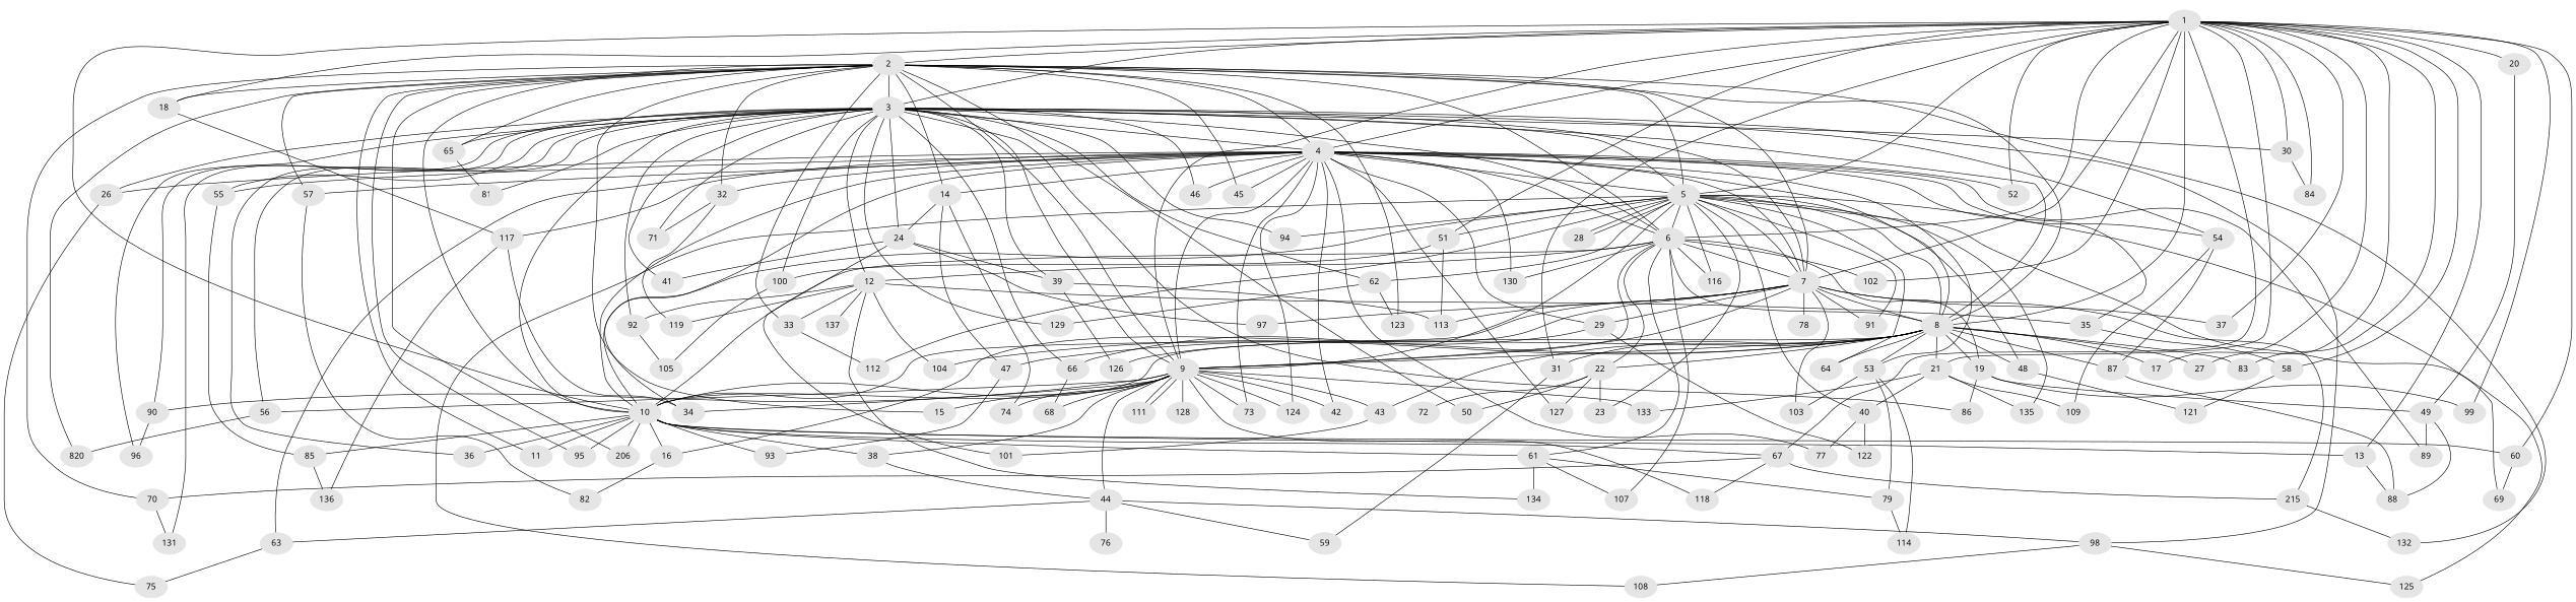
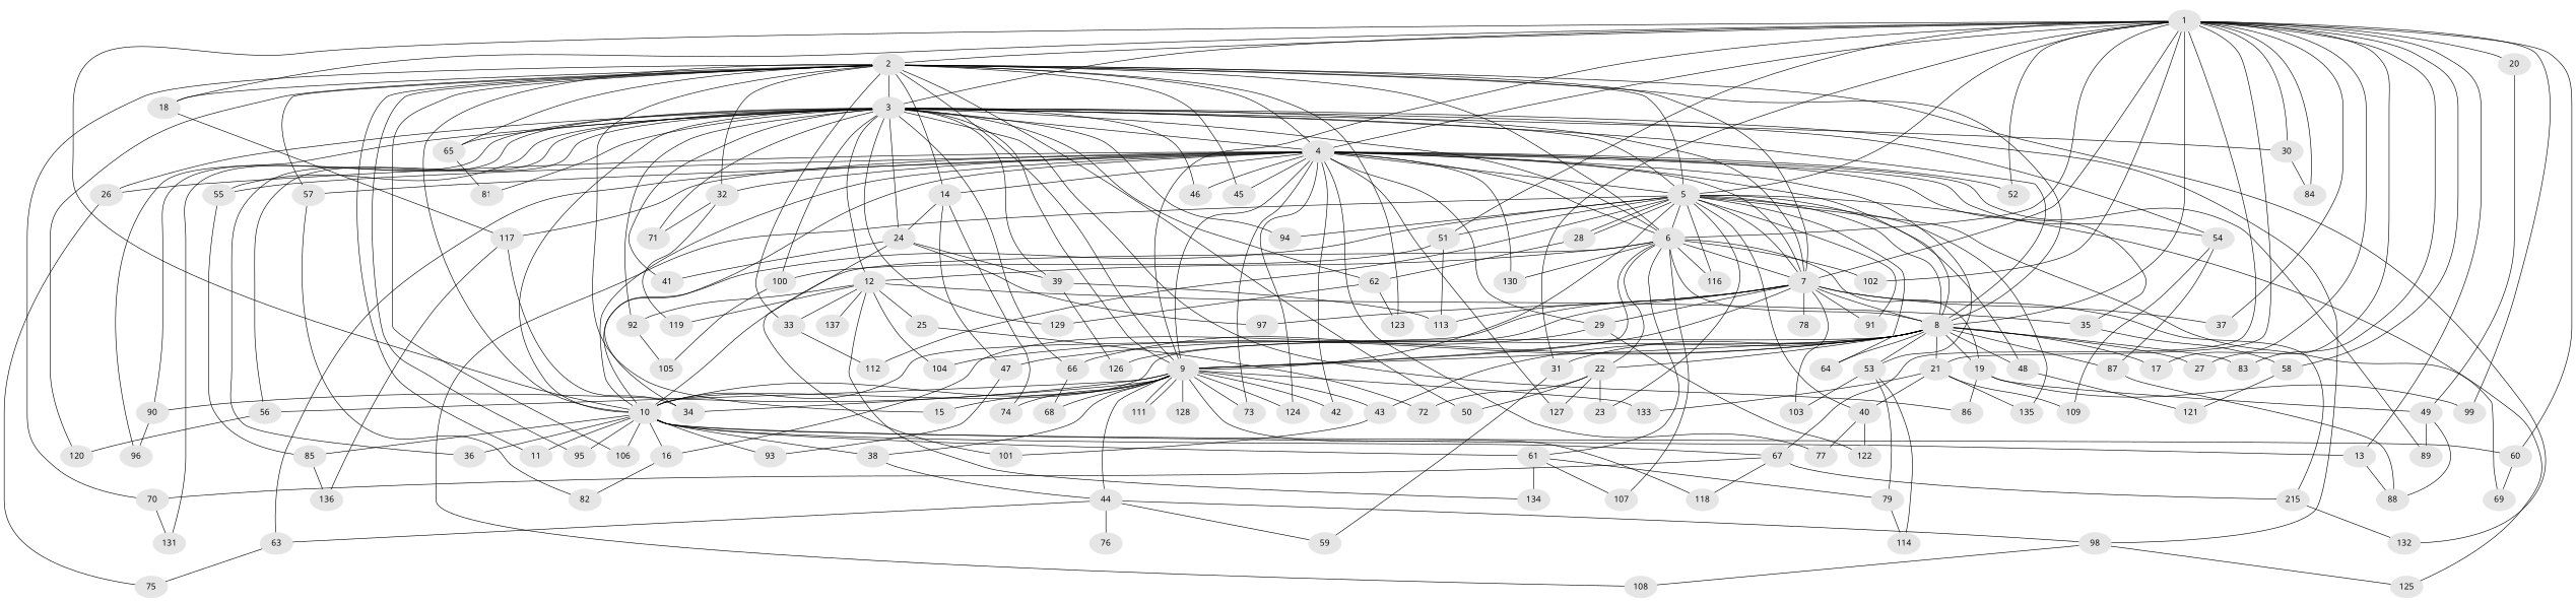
  graph {
    fontname="Noto Sans"
    node [color=gray90 fontname="Noto Sans" style=filled]
    edge [fontname="Noto Sans"]
    1
    2
    3
    4
    5
    6
    7
    8
    9
    10
    13
    17
    18
    20
    21
    27
    30
    31
    37
    51
    52
    58
    60
    67
    83
    84
    99
    102
    11
    14
    15
    32
    33
    45
    50
    57
    65
    70
    95
-   106 [label=206]
-   120 [label=820]
+   106
+   120
    123
    132
    12
    24
    26
    36
    39
    41
    46
    54
    55
    56
    62
    66
    71
    81
    86
    90
    92
    94
    96
    98
    100
    129
    131
    29
    34
    35
    42
    53
    63
    73
    77
    89
    117
    124
    127
    130
    23
    28
    40
    48
    64
    69
    91
    108
    112
    116
    125
    135
    19
    22
    61
    107
    78
    16
    97
    103
    n100 [label=215]
    113
    43
    47
    87
    104
    126
    38
    44
    68
    74
    111
    118
    128
    133
    85
    93
    88
    49
    109
    59
    121
    119
    82
+   25
    134
    137
    101
    75
    105
    122
    79
    114
    136
    72
    76
    1 -- 2
    1 -- 3
    1 -- 4
    1 -- 5
    1 -- 6
    1 -- 7
    1 -- 8
    1 -- 9
    1 -- 10
    1 -- 13
    1 -- 17
    1 -- 18
    1 -- 20
    1 -- 21
    1 -- 27
    1 -- 30
    1 -- 31
    1 -- 37
    1 -- 51
    1 -- 52
    1 -- 58
    1 -- 60
    1 -- 67
    1 -- 83
    1 -- 84
    1 -- 99
    1 -- 102
    2 -- 3
    2 -- 4
    2 -- 5
    2 -- 6
    2 -- 7
    2 -- 8
    2 -- 9
    2 -- 10
    2 -- 18
    2 -- 11
    2 -- 14
    2 -- 15
    2 -- 32
    2 -- 33
    2 -- 45
    2 -- 50
    2 -- 57
    2 -- 65
    2 -- 70
    2 -- 95
    2 -- 106
    2 -- 120
    2 -- 123
    2 -- 132
    3 -- 4
    3 -- 5
    3 -- 6
    3 -- 7
    3 -- 8
    3 -- 9
    3 -- 10
    3 -- 30
    3 -- 65
    3 -- 12
    3 -- 24
    3 -- 26
    3 -- 36
    3 -- 39
    3 -- 41
    3 -- 46
    3 -- 54
    3 -- 55
    3 -- 56
    3 -- 62
    3 -- 66
    3 -- 71
    3 -- 81
    3 -- 86
    3 -- 90
    3 -- 92
    3 -- 94
    3 -- 96
    3 -- 98
    3 -- 100
    3 -- 129
    3 -- 131
    4 -- 5
    4 -- 6
    4 -- 7
    4 -- 8
    4 -- 9
    4 -- 10
    4 -- 52
    4 -- 14
    4 -- 32
    4 -- 45
    4 -- 57
    4 -- 26
    4 -- 46
    4 -- 54
    4 -- 55
    4 -- 29
    4 -- 34
    4 -- 35
    4 -- 42
    4 -- 53
    4 -- 63
    4 -- 73
    4 -- 77
    4 -- 89
    4 -- 117
    4 -- 124
    4 -- 127
    4 -- 130
    5 -- 6
    5 -- 7
    5 -- 8
    5 -- 9
    5 -- 10
    5 -- 51
-   5 -- 62
+   28 -- 62
    5 -- 94
    5 -- 23
    5 -- 28
    5 -- 28
    5 -- 40
    5 -- 48
    5 -- 64
    5 -- 69
    5 -- 91
    5 -- 108
    5 -- 112
    5 -- 116
    5 -- 125
    5 -- 135
    6 -- 7
    6 -- 8
    6 -- 9
    6 -- 10
    6 -- 102
    6 -- 12
    6 -- 130
    6 -- 116
    6 -- 19
    6 -- 22
    6 -- 61
    6 -- 107
    7 -- 8
    7 -- 9
    7 -- 10
    7 -- 37
    7 -- 29
    7 -- 91
    7 -- 78
    7 -- 16
    7 -- 97
    7 -- 103
    7 -- n100
    7 -- 113
    8 -- 9
    8 -- 10
    8 -- 17
    8 -- 21
    8 -- 27
    8 -- 31
    8 -- 83
    8 -- 53
    8 -- 48
    8 -- 64
    8 -- 19
    8 -- 22
    8 -- 43
    8 -- 47
    8 -- 87
    8 -- 104
    8 -- 126
    9 -- 10
    9 -- 15
    9 -- 56
    9 -- 90
    9 -- 34
    9 -- 42
    9 -- 73
    9 -- 124
    9 -- 43
    9 -- 38
    9 -- 44
    9 -- 68
    9 -- 74
    9 -- 111
    9 -- 111
    9 -- 118
    9 -- 128
    9 -- 133
    10 -- 13
    10 -- 60
    10 -- 67
    10 -- 11
    10 -- 95
    10 -- 106
    10 -- 36
    10 -- 61
    10 -- 16
    10 -- 38
    10 -- 85
    10 -- 93
    13 -- 88
    18 -- 117
    20 -- 49
    21 -- 40
    21 -- 135
    21 -- 133
    21 -- 109
    30 -- 84
    31 -- 59
    51 -- 100
    51 -- 113
    58 -- 121
    60 -- 69
    67 -- 70
    67 -- n100
    67 -- 118
    14 -- 24
    14 -- 47
    14 -- 74
    32 -- 71
    32 -- 119
    33 -- 112
    57 -- 82
    65 -- 81
    70 -- 131
    12 -- 33
    12 -- 92
    12 -- 35
    12 -- 104
    12 -- 119
+   12 -- 25
    12 -- 134
    12 -- 137
    24 -- 39
    24 -- 41
    24 -- 97
    24 -- 101
    26 -- 75
    39 -- 113
    39 -- 126
    54 -- 87
    54 -- 109
    55 -- 85
    56 -- 120
    62 -- 123
    62 -- 129
    66 -- 68
    90 -- 96
    92 -- 105
    98 -- 108
    98 -- 125
    100 -- 105
    29 -- 66
    29 -- 122
    35 -- 58
    53 -- 103
    53 -- 79
    53 -- 114
    63 -- 75
    117 -- 34
    117 -- 136
    40 -- 77
    40 -- 122
    48 -- 121
    19 -- 99
    19 -- 86
    19 -- 49
    22 -- 50
    22 -- 127
    22 -- 23
    22 -- 72
    61 -- 107
    61 -- 134
    61 -- 79
    16 -- 82
    n100 -- 132
    43 -- 101
    47 -- 93
    87 -- 88
    38 -- 44
    44 -- 98
    44 -- 63
    44 -- 59
    44 -- 76
    85 -- 136
    49 -- 89
    49 -- 88
+   25 -- 72
    79 -- 114
  }
